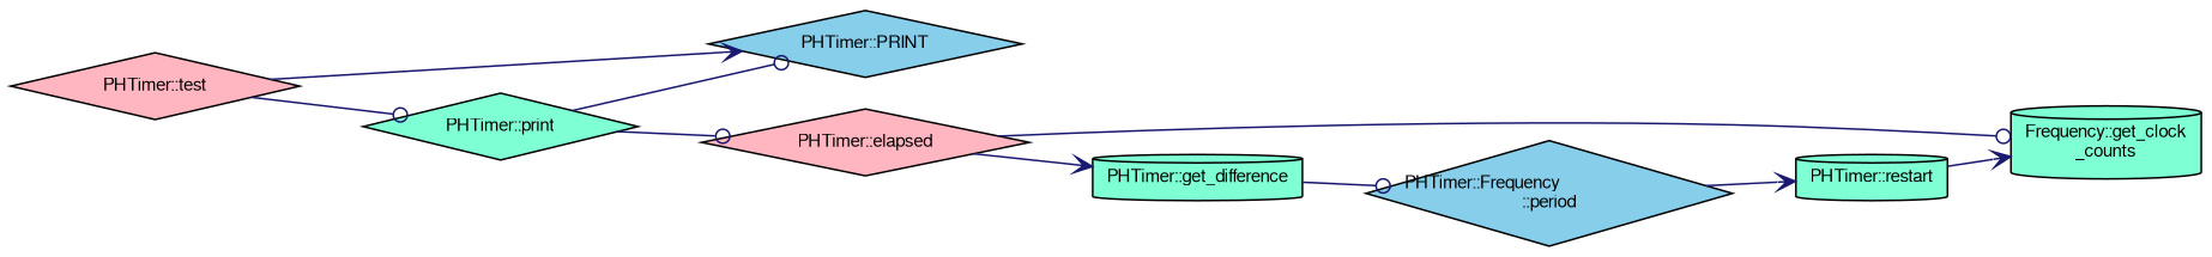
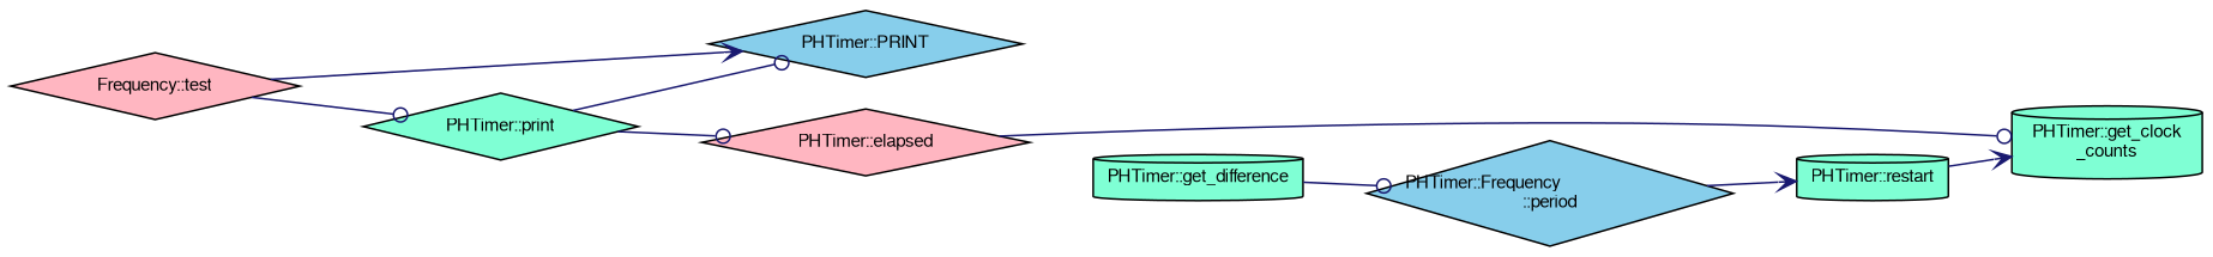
  digraph {
    rankdir=LR
    node [color=black fillcolor=aquamarine fontname=FreeSans fontsize=10 shape=diamond style=filled]
    edge [arrowhead=odot color=midnightblue fontname=FreeSans fontsize=10 labelfontname=FreeSans labelfontsize=10 style=solid]
-   n1 [fillcolor=lightpink fontcolor=black height=0.2 label="PHTimer::test" width=0.4]
+   n1 [fillcolor=lightpink fontcolor=black height=0.2 label="Frequency::test" width=0.4]
    n2 [height=0.2 label="PHTimer::print" width=0.4]
    n3 [fillcolor=skyblue height=0.2 label="PHTimer::PRINT" width=0.4]
    n4 [fillcolor=lightpink height=0.2 label="PHTimer::elapsed" width=0.4]
    n5 [height=0.2 label="PHTimer::restart" shape=cylinder width=0.4]
-   n6 [height=0.2 label="Frequency::get_clock\l_counts" shape=cylinder width=0.4]
+   n6 [height=0.2 label="PHTimer::get_clock\l_counts" shape=cylinder width=0.4]
    n7 [height=0.2 label="PHTimer::get_difference" shape=cylinder width=0.4]
    n8 [fillcolor=skyblue height=0.2 label="PHTimer::Frequency\l::period" width=0.4]
    n1 -> n2
    n1 -> n3 [arrowhead=vee]
    n2 -> n3
    n2 -> n4
    n4 -> n6
-   n4 -> n7 [arrowhead=vee]
    n5 -> n6 [arrowhead=vee]
    n7 -> n8
    n8 -> n5 [arrowhead=vee]
  }
